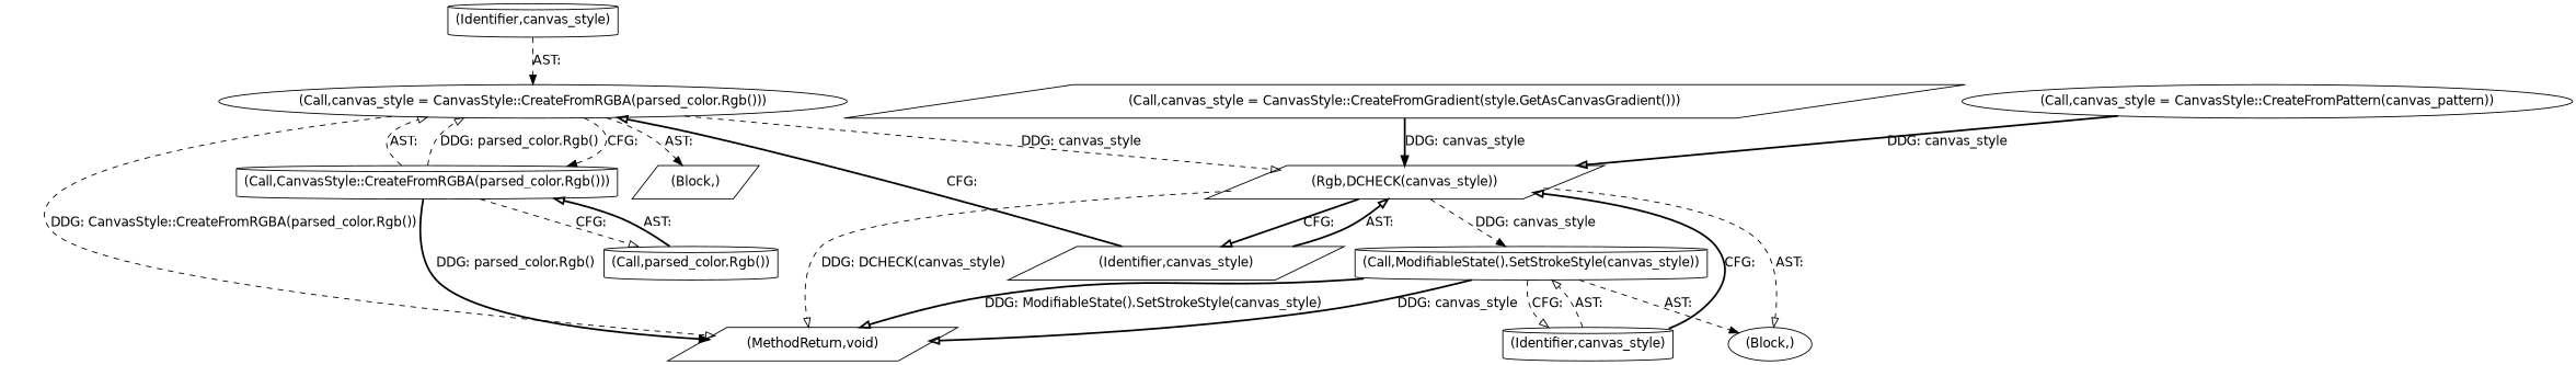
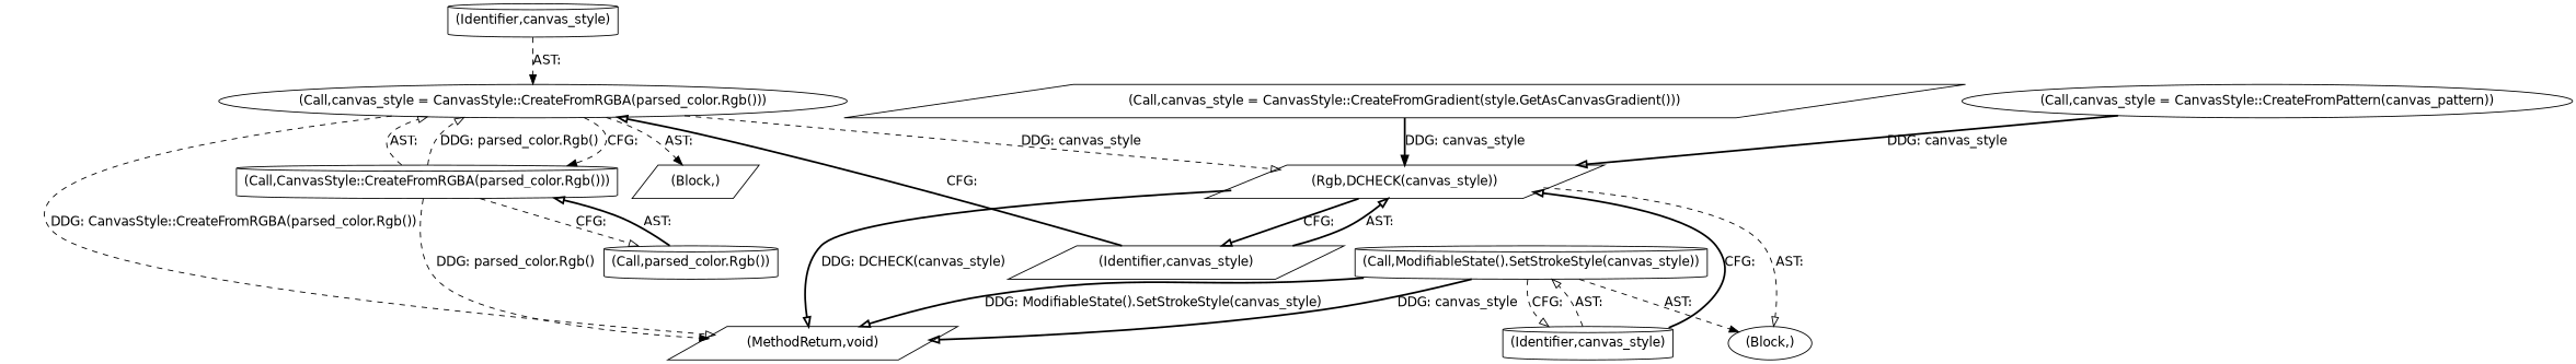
  digraph {
    fontname="DejaVu Sans"
    node [fontname="DejaVu Sans" shape=cylinder]
    edge [arrowhead=onormal fontname="DejaVu Sans" style=dashed]
    n1 [label="(Call,canvas_style = CanvasStyle::CreateFromRGBA(parsed_color.Rgb()))" shape=ellipse]
    n2 [label="(Call,CanvasStyle::CreateFromRGBA(parsed_color.Rgb()))"]
    n3 [label="(Rgb,DCHECK(canvas_style))" shape=parallelogram]
    n4 [label="(Block,)" shape=parallelogram]
    n5 [label="(MethodReturn,void)" shape=parallelogram]
    n6 [label="(Call,parsed_color.Rgb())"]
    n7 [label="(Call,ModifiableState().SetStrokeStyle(canvas_style))"]
    n8 [label="(Identifier,canvas_style)" shape=parallelogram]
    n9 [label="(Block,)" shape=ellipse]
    n10 [label="(Identifier,canvas_style)"]
    n11 [label="(Call,canvas_style = CanvasStyle::CreateFromPattern(canvas_pattern))" shape=ellipse]
    n12 [label="(Identifier,canvas_style)"]
    n13 [label="(Call,canvas_style = CanvasStyle::CreateFromGradient(style.GetAsCanvasGradient()))" shape=parallelogram]
    n1 -> n2 [arrowhead=normal label="CFG: "]
    n1 -> n3 [label="DDG: canvas_style"]
    n1 -> n4 [arrowhead=normal label="AST: "]
    n1 -> n5 [label="DDG: CanvasStyle::CreateFromRGBA(parsed_color.Rgb())"]
    n2 -> n1 [label="AST: "]
    n2 -> n1 [label="DDG: parsed_color.Rgb()"]
-   n2 -> n5 [arrowhead=normal label="DDG: parsed_color.Rgb()" style=bold]
+   n2 -> n5 [arrowhead=normal label="DDG: parsed_color.Rgb()"]
    n2 -> n6 [label="CFG: "]
-   n3 -> n5 [label="DDG: DCHECK(canvas_style)"]
-   n3 -> n7 [arrowhead=normal label="DDG: canvas_style"]
+   n3 -> n5 [label="DDG: DCHECK(canvas_style)" style=bold]
    n3 -> n8 [label="CFG: " style=bold]
    n3 -> n9 [label="AST: "]
    n6 -> n2 [label="AST: " style=bold]
    n7 -> n5 [label="DDG: ModifiableState().SetStrokeStyle(canvas_style)" style=bold]
    n7 -> n5 [label="DDG: canvas_style" style=bold]
    n7 -> n9 [arrowhead=normal label="AST: "]
    n7 -> n10 [label="CFG: "]
    n8 -> n1 [label="CFG: " style=bold]
    n8 -> n3 [label="AST: " style=bold]
    n10 -> n3 [label="CFG: " style=bold]
    n10 -> n7 [label="AST: "]
    n11 -> n3 [label="DDG: canvas_style" style=bold]
    n12 -> n1 [arrowhead=normal label="AST: "]
    n13 -> n3 [arrowhead=normal label="DDG: canvas_style" style=bold]
  }
